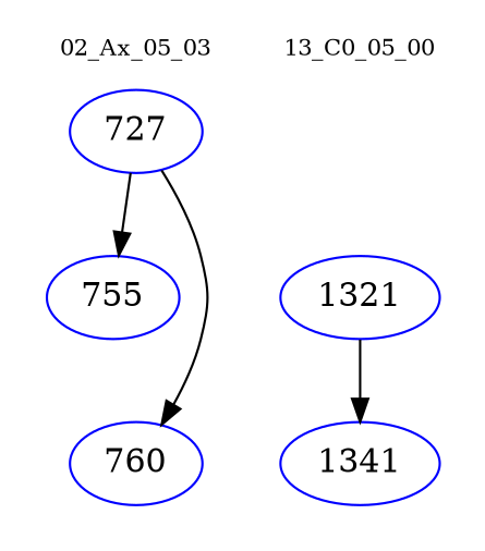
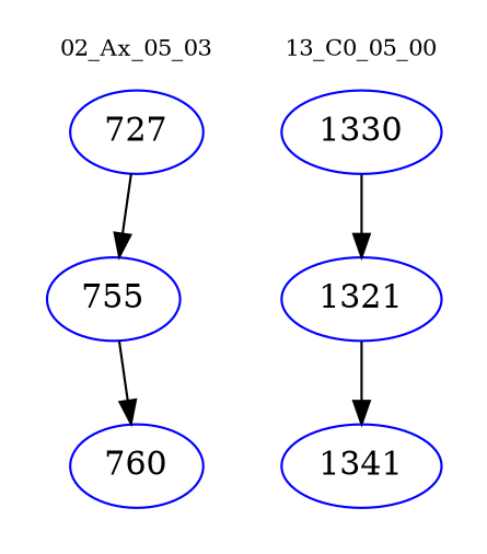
  digraph {
    node [color=blue]
    edge [color=black]
    n1 [label=755]
    n2 [label=727]
    n3 [label=760]
+   n4 [label=1330]
    n5 [label=1321]
    n6 [label=1341]
    subgraph cluster_1 {
      color=white
      fontsize=10
      label="02_Ax_05_03"
      n1
      n2
      n3
    }
    subgraph cluster_2 {
      color=white
      fontsize=10
      label="13_C0_05_00"
+     n4
      n5
      n6
    }
-   n2 -> n3
+   n1 -> n3
    n2 -> n1
+   n4 -> n5
    n5 -> n6
  }
